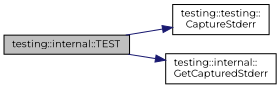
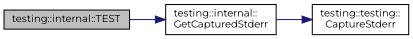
  digraph {
    fontname=Montserrat
    rankdir=LR
    node [color=black fillcolor=white fontname=Montserrat fontsize=10 shape=record style=filled]
    edge [color=midnightblue fontname=Montserrat fontsize=10 labelfontname=Helvetica labelfontsize=10 style=solid]
    n1 [fillcolor=grey75 fontcolor=black height=0.2 label="testing::internal::TEST" width=0.4]
    n2 [height=0.2 label="testing::testing::\lCaptureStderr" width=0.4]
    n3 [height=0.2 label="testing::internal::\lGetCapturedStderr" width=0.4]
-   n1 -> n2
+   n3 -> n2
    n1 -> n3
  }
